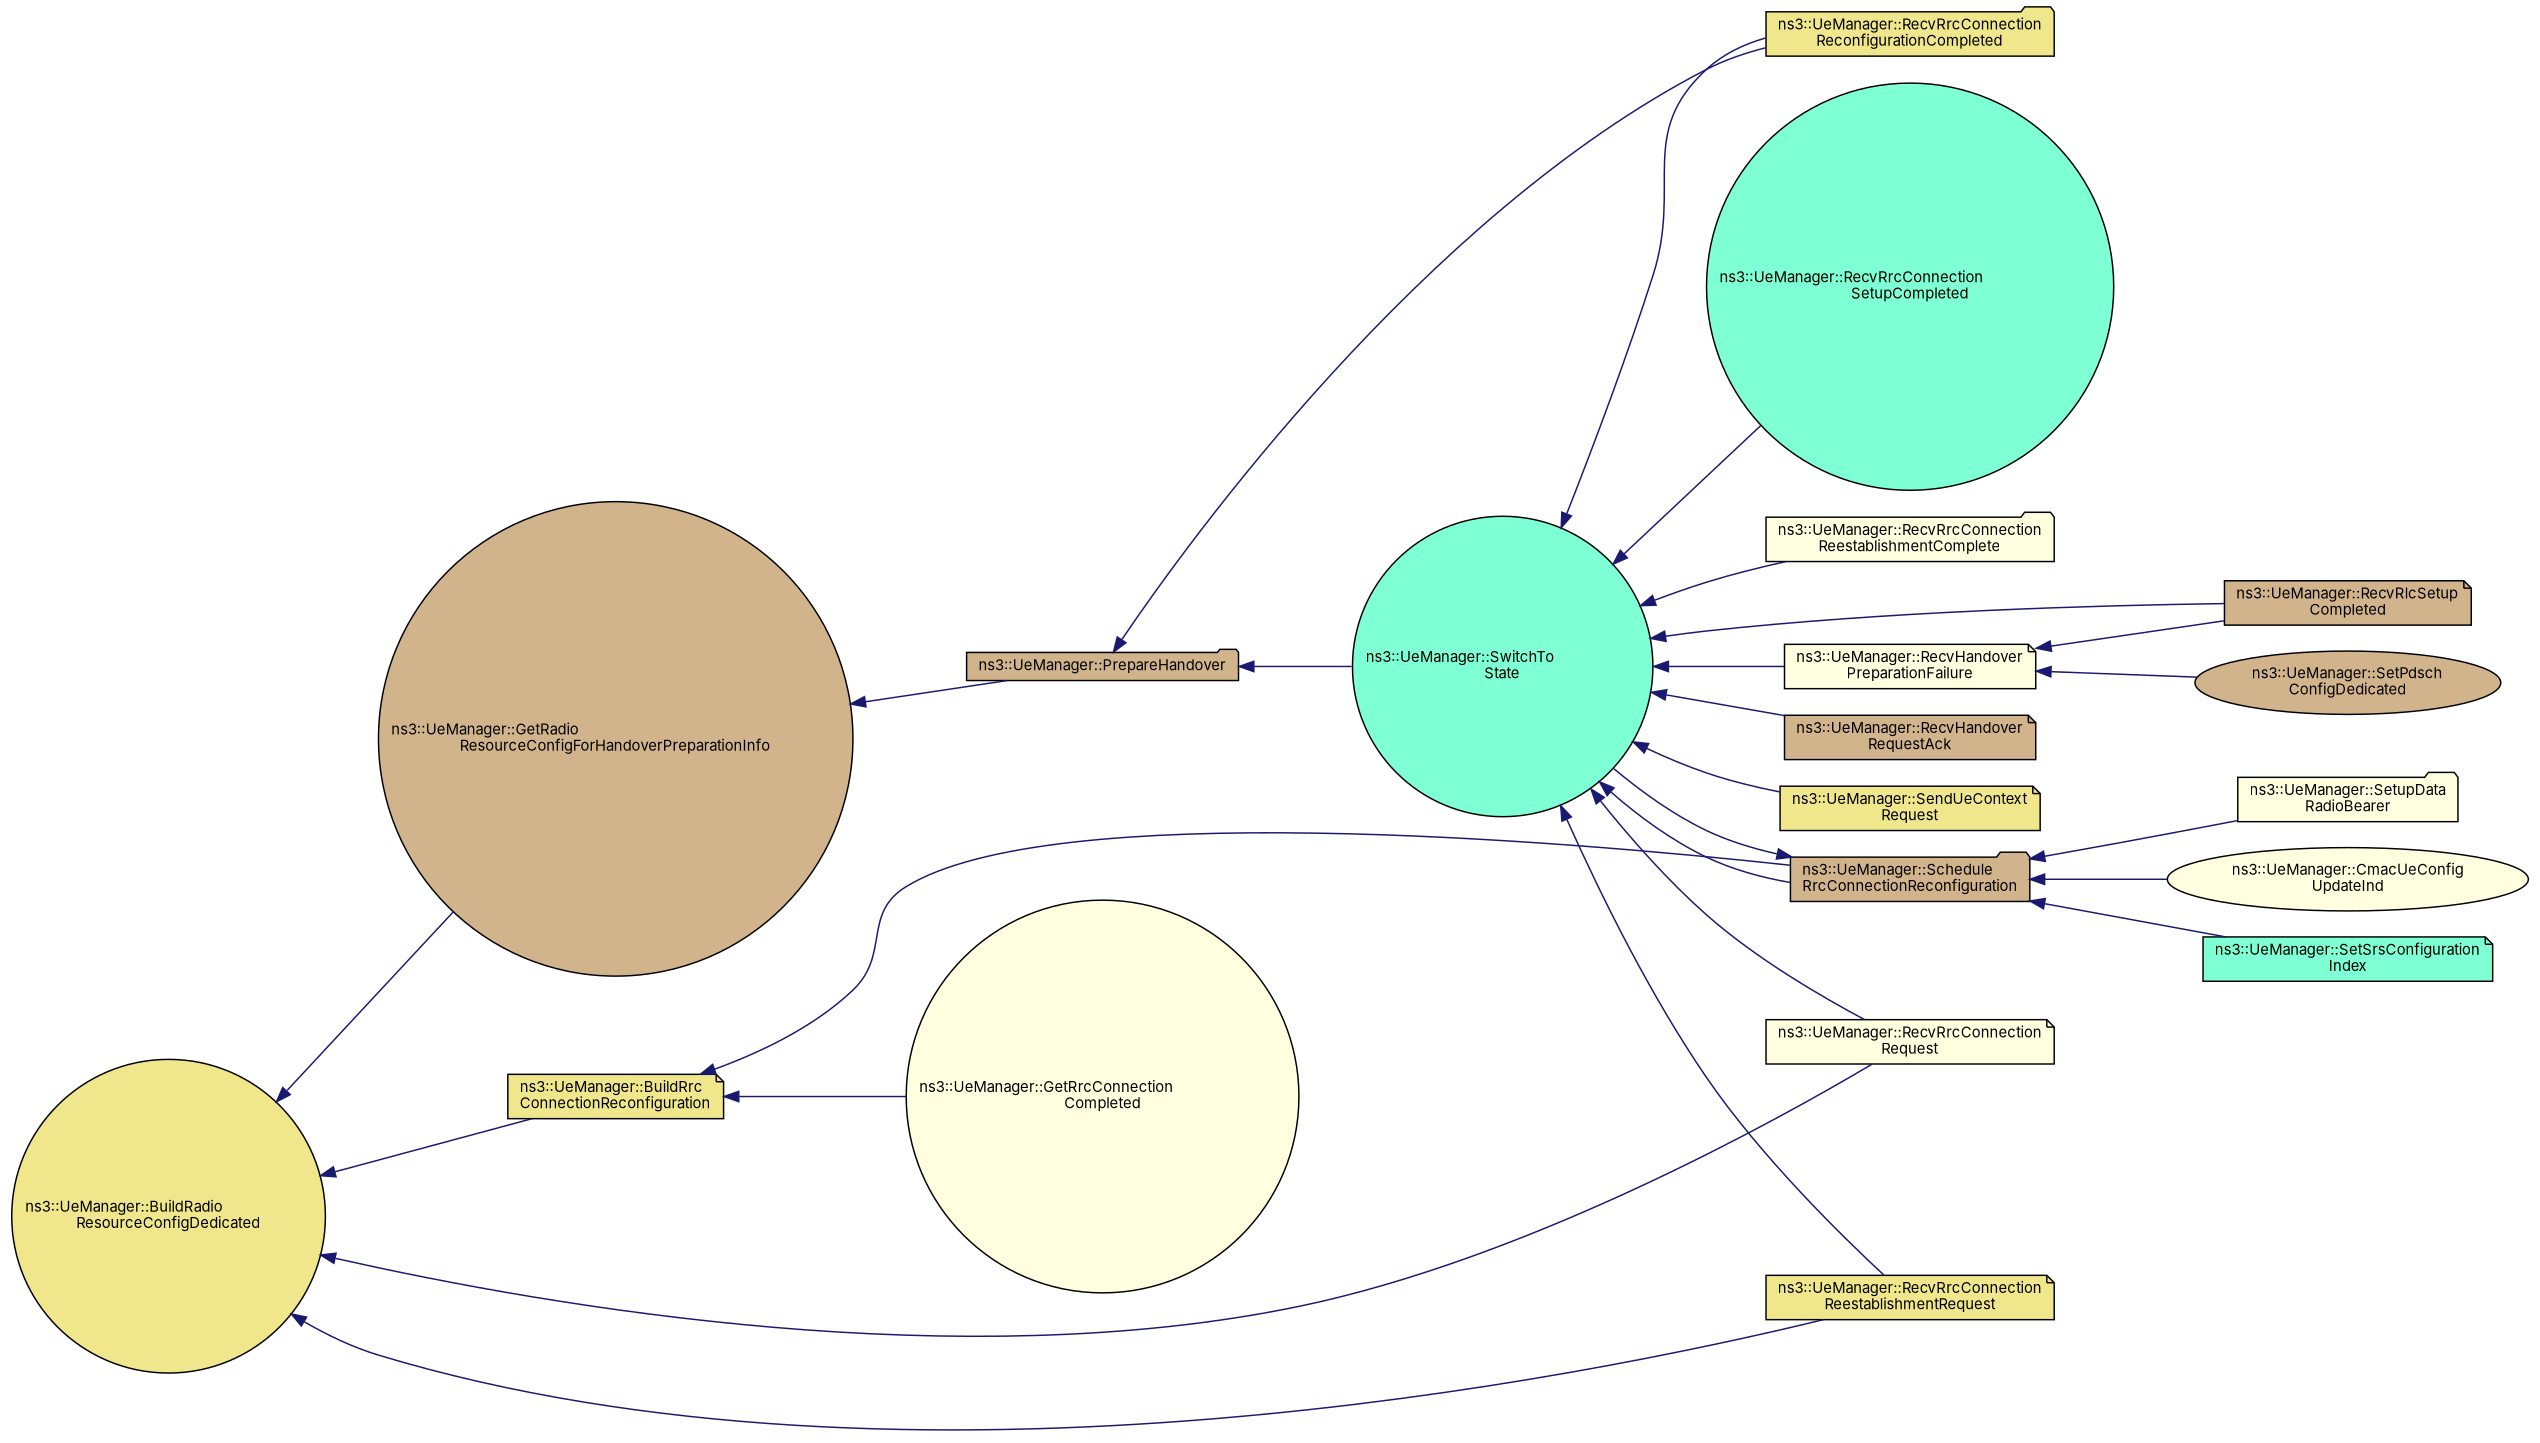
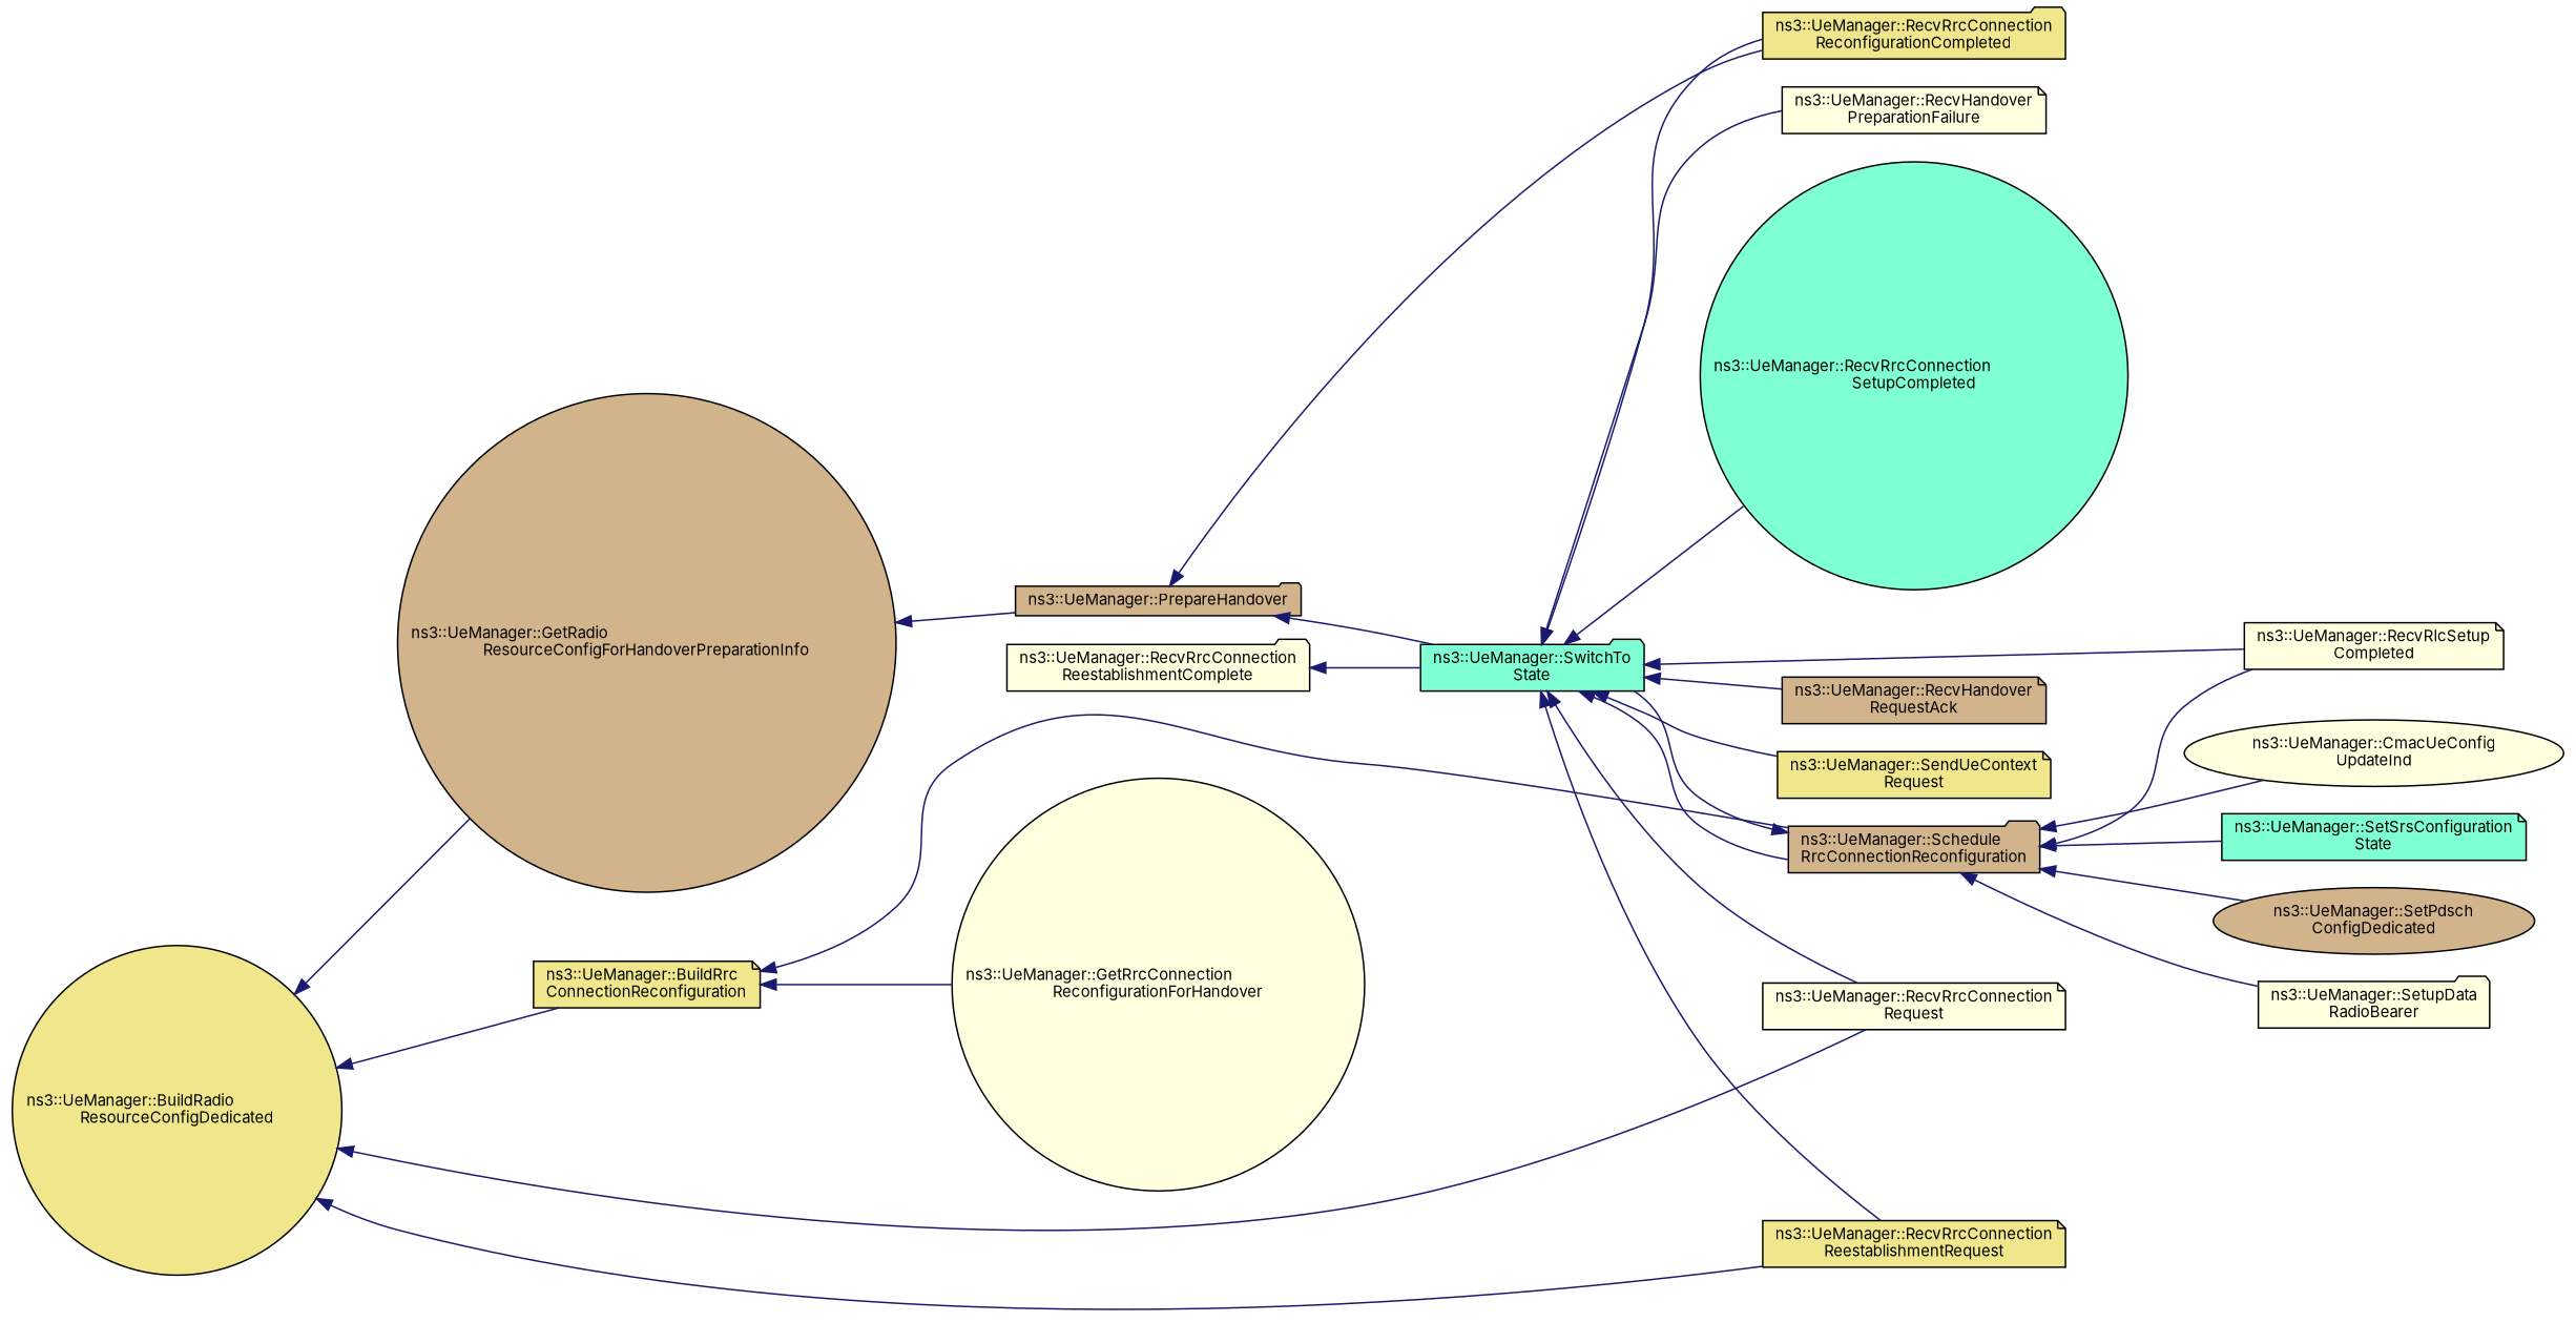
  digraph {
    fontname=Inter
    rankdir=LR
    node [color=black fillcolor=lightyellow fontname=Inter fontsize=10 shape=note style=filled]
    edge [color=midnightblue dir=back fontname=Inter fontsize=10 labelfontname=Helvetica labelfontsize=10 style=solid]
    n1 [fillcolor=khaki fontcolor=black height=0.2 label="ns3::UeManager::BuildRadio\lResourceConfigDedicated" shape=circle width=0.4]
    n2 [fillcolor=tan height=0.2 label="ns3::UeManager::GetRadio\lResourceConfigForHandoverPreparationInfo" shape=circle width=0.4]
    n3 [height=0.2 label="ns3::UeManager::RecvRrcConnection\lRequest" width=0.4]
    n4 [fillcolor=khaki height=0.2 label="ns3::UeManager::RecvRrcConnection\lReestablishmentRequest" width=0.4]
    n5 [fillcolor=khaki height=0.2 label="ns3::UeManager::BuildRrc\lConnectionReconfiguration" width=0.4]
    n6 [fillcolor=tan height=0.2 label="ns3::UeManager::PrepareHandover" shape=folder width=0.4]
    n7 [fillcolor=tan height=0.2 label="ns3::UeManager::Schedule\lRrcConnectionReconfiguration" shape=folder width=0.4]
-   n8 [height=0.2 label="ns3::UeManager::GetRrcConnection\lCompleted" shape=circle width=0.4]
+   n8 [height=0.2 label="ns3::UeManager::GetRrcConnection\lReconfigurationForHandover" shape=circle width=0.4]
    n9 [fillcolor=khaki height=0.2 label="ns3::UeManager::RecvRrcConnection\lReconfigurationCompleted" shape=folder width=0.4]
-   n10 [fillcolor=aquamarine height=0.2 label="ns3::UeManager::SwitchTo\lState" shape=circle width=0.4]
+   n10 [fillcolor=aquamarine height=0.2 label="ns3::UeManager::SwitchTo\lState" shape=folder width=0.4]
    n11 [height=0.2 label="ns3::UeManager::SetupData\lRadioBearer" shape=folder width=0.4]
-   n12 [fillcolor=tan height=0.2 label="ns3::UeManager::RecvRlcSetup\lCompleted" width=0.4]
+   n12 [height=0.2 label="ns3::UeManager::RecvRlcSetup\lCompleted" width=0.4]
    n13 [height=0.2 label="ns3::UeManager::CmacUeConfig\lUpdateInd" shape=ellipse width=0.4]
-   n14 [fillcolor=aquamarine height=0.2 label="ns3::UeManager::SetSrsConfiguration\lIndex" width=0.4]
+   n14 [fillcolor=aquamarine height=0.2 label="ns3::UeManager::SetSrsConfiguration\lState" width=0.4]
    n15 [fillcolor=tan height=0.2 label="ns3::UeManager::SetPdsch\lConfigDedicated" shape=ellipse width=0.4]
    n16 [fillcolor=tan height=0.2 label="ns3::UeManager::RecvHandover\lRequestAck" width=0.4]
    n17 [fillcolor=khaki height=0.2 label="ns3::UeManager::SendUeContext\lRequest" width=0.4]
    n18 [height=0.2 label="ns3::UeManager::RecvHandover\lPreparationFailure" width=0.4]
    n19 [fillcolor=aquamarine height=0.2 label="ns3::UeManager::RecvRrcConnection\lSetupCompleted" shape=circle width=0.4]
    n20 [height=0.2 label="ns3::UeManager::RecvRrcConnection\lReestablishmentComplete" shape=folder width=0.4]
    n1 -> n2
    n1 -> n3
    n1 -> n4
    n1 -> n5
    n2 -> n6
    n5 -> n7
    n5 -> n8
    n6 -> n9
    n6 -> n10
    n7 -> n10
    n7 -> n11
-   n18 -> n12
+   n7 -> n12
    n7 -> n13
    n7 -> n14
-   n18 -> n15
+   n7 -> n15
    n10 -> n3
    n10 -> n4
    n10 -> n7
    n10 -> n9
    n10 -> n12
    n10 -> n16
    n10 -> n17
    n10 -> n18
    n10 -> n19
-   n10 -> n20
+   n20 -> n10
  }
